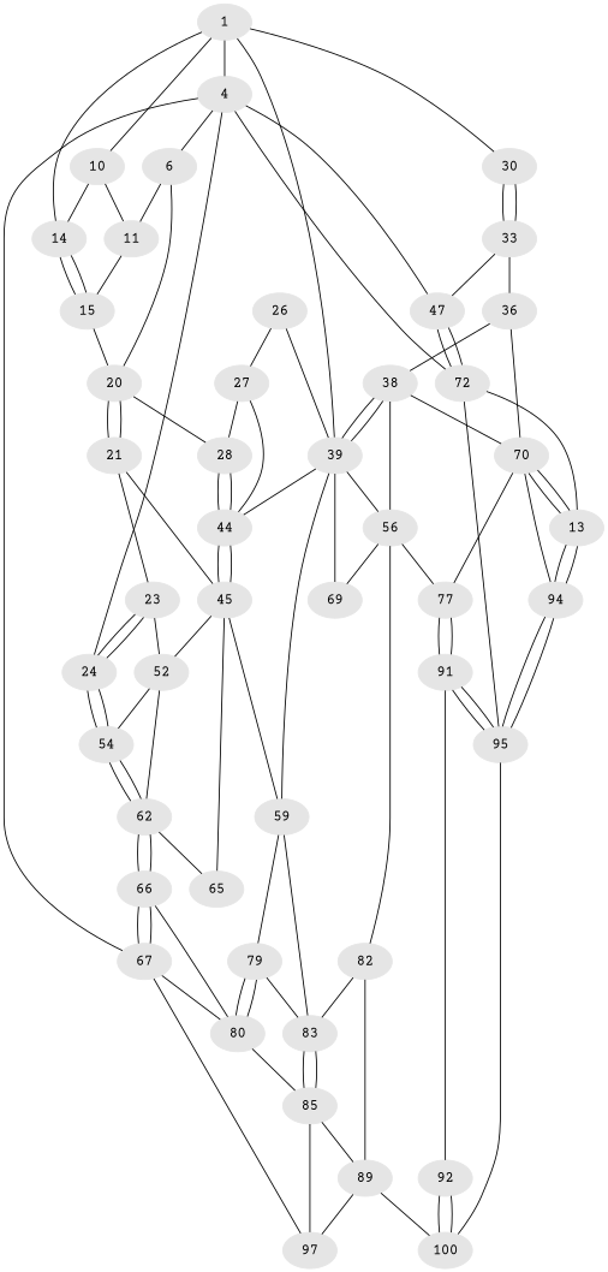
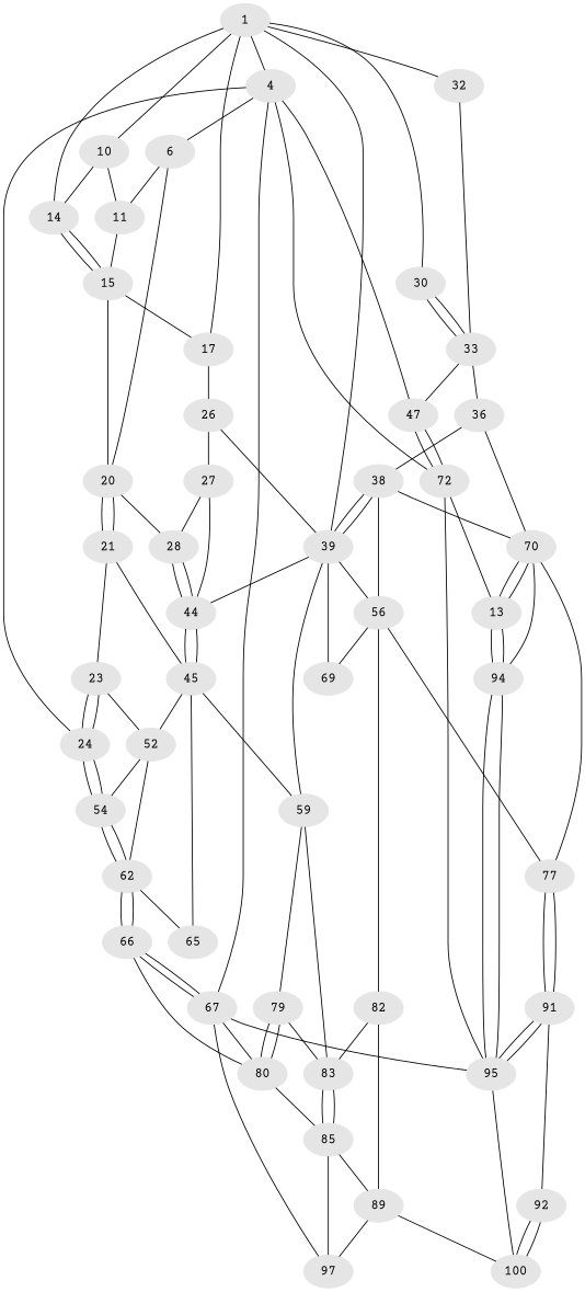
  graph {
    fontname="Courier Prime"
    node [color=gray90 fontname="Courier Prime" style=filled]
    edge [fontname="Courier Prime"]
    1 [super="+2+8"]
    4 [super="+5"]
    10
    14
+   17 [super="+18"]
    30
+   32
    39 [super="+41"]
    6 [super="+13+7"]
    24
    47
    67 [super="+68+87"]
    72
    11 [super="+12"]
    15 [super="+16"]
    26
    33 [super="+34+42"]
    44 [super="+48"]
    56 [super="+74"]
    59 [super="+60"]
    69
    20 [super="+25"]
    54
    80 [super="+86"]
    95 [super="+101"]
    97
    n27 [label=13]
    21 [super="+22"]
    28
    27
    23
    45 [super="+61+46"]
    52 [super="+53+64"]
    65
    62 [super="+63"]
    36 [super="+37"]
    38 [super="+55"]
    70 [super="+71"]
    77
    94
    82 [super="+88"]
    79
    83 [super="+84"]
    66 [super="+81"]
    91
    89 [super="+96"]
    85 [super="+90"]
    100
    92
    1 -- 4
    1 -- 10
    1 -- 14
+   1 -- 17 [weight=2]
    1 -- 30
+   1 -- 32
    1 -- 39
    4 -- 6
    4 -- 24
    4 -- 47
    4 -- 67
    4 -- 72
    10 -- 14
    10 -- 11
    14 -- 15
    14 -- 15
+   17 -- 26
    30 -- 33
    30 -- 33
+   32 -- 33
    39 -- 44
    39 -- 56
    39 -- 59
    39 -- 69 [weight=2]
    6 -- 11 [weight=2]
    6 -- 20
    24 -- 54
    24 -- 54
    47 -- 72
    47 -- 72
    67 -- 80
+   67 -- 95
    67 -- 97
    72 -- 95
    72 -- n27
    11 -- 15
+   15 -- 17
    15 -- 20
    26 -- 39
    26 -- 27
    33 -- 47
    33 -- 36 [weight=3]
    44 -- 45
    44 -- 45
    56 -- 69
    56 -- 77
    56 -- 82
    59 -- 79
    59 -- 83
    20 -- 21 [weight=2]
    20 -- 21
    20 -- 28
    54 -- 62
    54 -- 62
    80 -- 85
    95 -- 100
    n27 -- 94
    n27 -- 94
    21 -- 23
    21 -- 45
    28 -- 44
    28 -- 44
    27 -- 44
    27 -- 28
    23 -- 24
    23 -- 24
    23 -- 52
    45 -- 59
    45 -- 52
    45 -- 65
    52 -- 54
    52 -- 62
    62 -- 65
    62 -- 66 [weight=2]
    62 -- 66
    36 -- 38
    36 -- 70
    38 -- 39
    38 -- 39
    38 -- 56
    38 -- 70
    70 -- n27
    70 -- n27
    70 -- 77
    70 -- 94
    77 -- 91
    77 -- 91
    94 -- 95
    94 -- 95
    82 -- 83
    82 -- 89
    79 -- 80
    79 -- 80
    79 -- 83
    83 -- 85
    83 -- 85
    66 -- 67
    66 -- 67
    66 -- 80
    91 -- 95
    91 -- 95
    91 -- 92
    89 -- 97
    89 -- 100
    85 -- 97
    85 -- 89
    92 -- 100
    92 -- 100
  }
